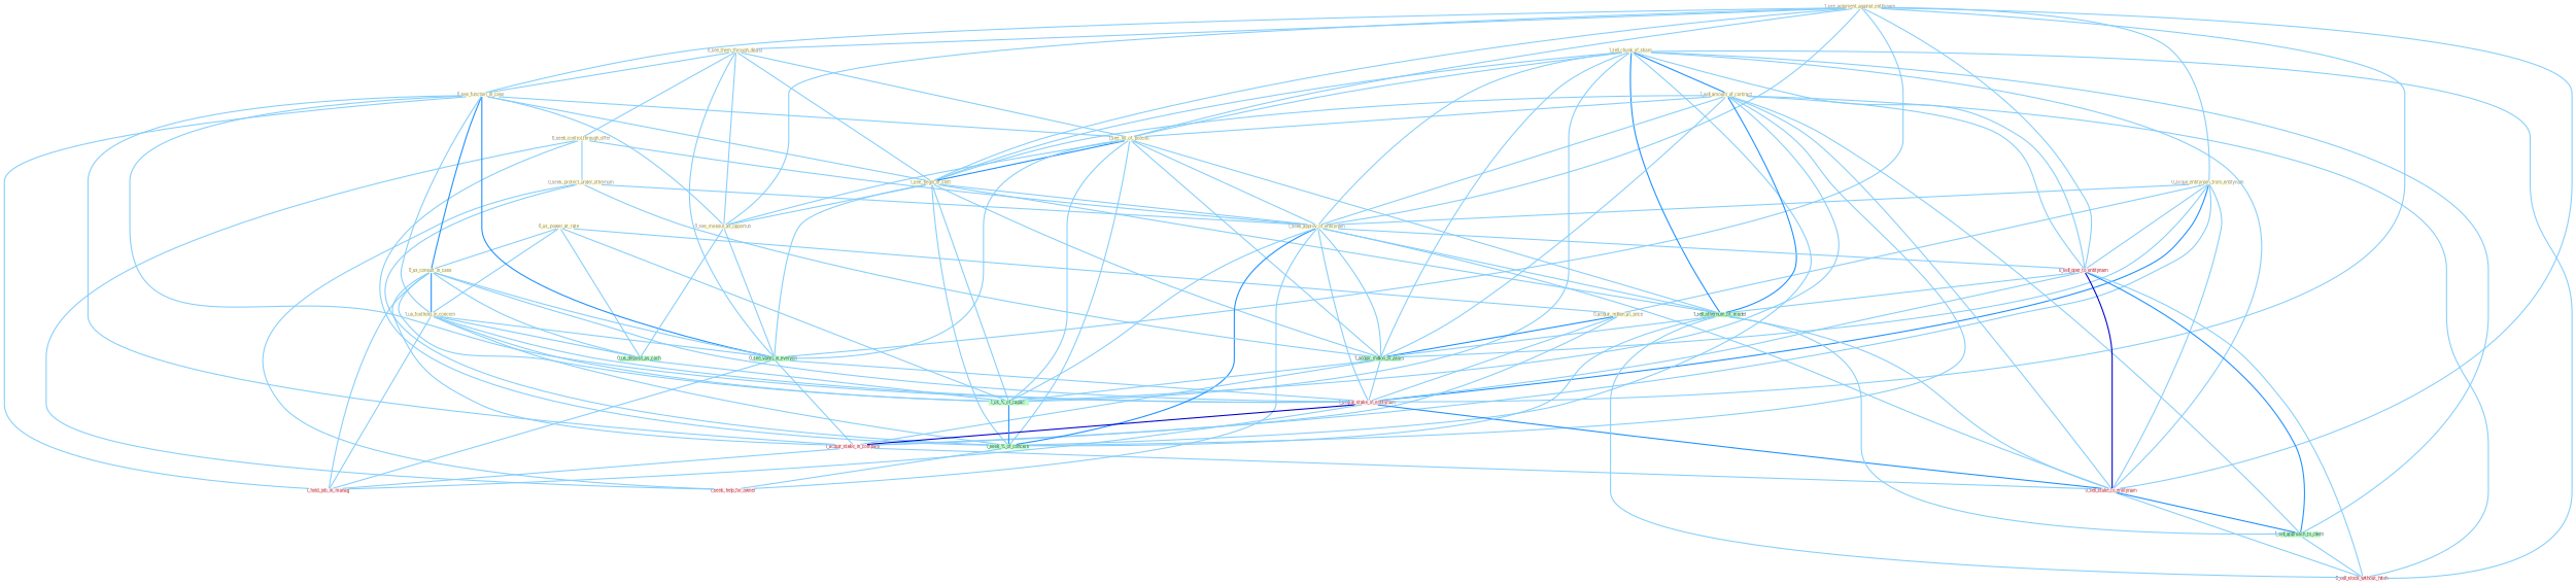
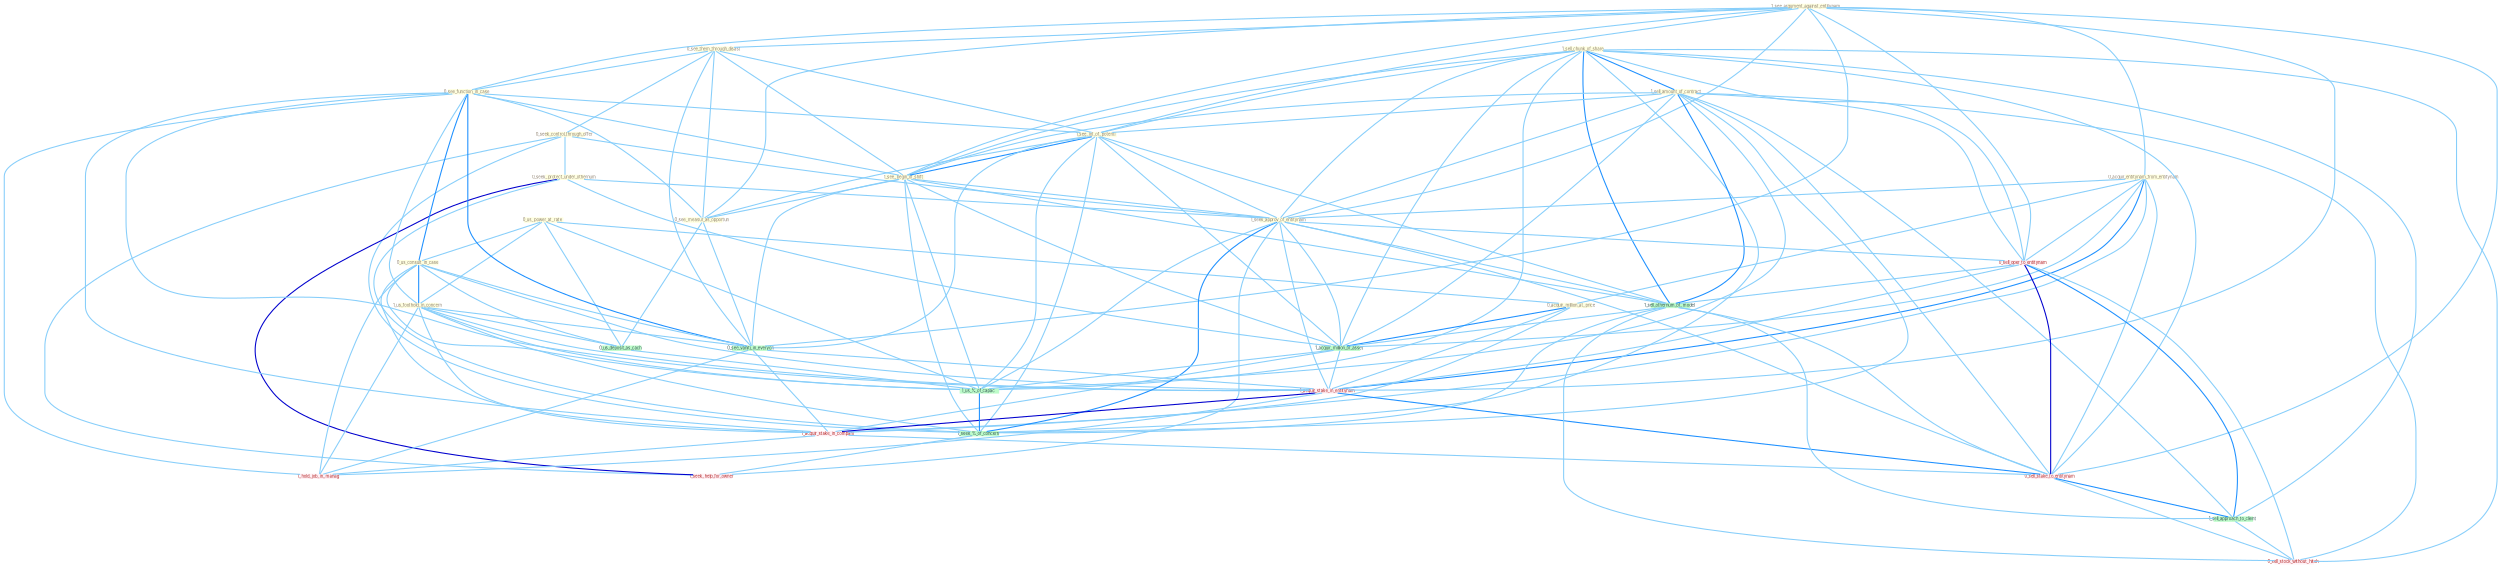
  graph {
    fontname=Inter
    node [color="#ffffe0" fixedsize=true fontcolor="#8b7d6b" fontname=Inter fontsize=4 shape=polygon style=filled]
    edge [color="#87cefa" fontname=Inter w=1]
    "1_see_argument_against_entitynam " [height=.06 width=.5]
    "0_see_them_through_disast " [height=.06 width=.5]
    "0_seek_control_through_offer " [height=.06 width=.5]
    "0_acquir_entitynam_from_entitynam " [height=.06 width=.5]
    "0_us_power_at_rate " [height=.06 width=.5]
    "1_sell_chunk_of_share " [height=.06 width=.5]
    "1_sell_amount_of_contract " [height=.06 width=.5]
    "0_acquir_million_at_price " [height=.06 width=.5]
    "0_seek_protect_under_othernum " [height=.06 width=.5]
    "0_see_function_in_case " [height=.06 width=.5]
    "0_us_consult_in_case " [height=.06 width=.5]
    "1_see_lot_of_potenti " [height=.06 width=.5]
    "1_see_begin_of_shift " [height=.06 width=.5]
    "1_us_foothold_in_concern " [height=.06 width=.5]
    "1_seek_approv_of_entitynam " [height=.06 width=.5]
    "0_see_measur_as_opportun " [height=.06 width=.5]
    "0_sell_oper_to_entitynam " [color="#fff0f5" fontcolor="#b22222" height=.06 width=.5]
    "1_acquir_stake_in_entitynam " [color="#fff0f5" fontcolor="#b22222" height=.06 width=.5]
    "1_acquir_stake_in_compani " [color="#fff0f5" fontcolor="#b22222" height=.06 width=.5]
    "0_sell_stake_to_entitynam " [color="#fff0f5" fontcolor="#b22222" height=.06 width=.5]
    "1_hold_job_in_manag " [color="#fff0f5" fontcolor="#b22222" height=.06 width=.5]
    "0_sell_stock_without_hitch " [color="#fff0f5" fontcolor="#b22222" height=.06 width=.5]
    "1_seek_help_for_owner " [color="#fff0f5" fontcolor="#b22222" height=.06 width=.5]
    "0_see_vaniti_in_everyon " [color="#BDFCC9" fontcolor="#2f4f4f" height=.06 width=.5]
    "1_seek_%_of_concern " [color="#BDFCC9" fontcolor="#2f4f4f" height=.06 width=.5]
    "1_acquir_million_of_asset " [color="#BDFCC9" fontcolor="#2f4f4f" height=.06 width=.5]
    "0_us_deposit_as_cach " [color="#BDFCC9" fontcolor="#2f4f4f" height=.06 width=.5]
    "1_us_%_of_capac " [color="#BDFCC9" fontcolor="#2f4f4f" height=.06 width=.5]
    "1_sell_othernum_of_model " [color="#BDFCC9" fontcolor="#2f4f4f" height=.06 width=.5]
    "1_sell_approach_to_client " [color="#BDFCC9" fontcolor="#2f4f4f" height=.06 width=.5]
    subgraph sub_1 {
      "1_see_argument_against_entitynam "
      "0_see_them_through_disast "
      "0_seek_control_through_offer "
      "0_acquir_entitynam_from_entitynam "
      "0_us_power_at_rate "
      "1_sell_chunk_of_share "
      "1_sell_amount_of_contract "
      "0_acquir_million_at_price "
      "0_seek_protect_under_othernum "
      "0_see_function_in_case "
      "0_us_consult_in_case "
      "1_see_lot_of_potenti "
      "1_see_begin_of_shift "
      "1_us_foothold_in_concern "
      "1_seek_approv_of_entitynam "
      "0_see_measur_as_opportun "
    }
    subgraph sub_2 {
      "0_sell_oper_to_entitynam "
      "1_acquir_stake_in_entitynam "
      "1_acquir_stake_in_compani "
      "0_sell_stake_to_entitynam "
      "1_hold_job_in_manag "
      "0_sell_stock_without_hitch "
      "1_seek_help_for_owner "
    }
    "1_see_argument_against_entitynam " -- "0_see_them_through_disast "
    "1_see_argument_against_entitynam " -- "0_acquir_entitynam_from_entitynam "
    "1_see_argument_against_entitynam " -- "0_see_function_in_case "
    "1_see_argument_against_entitynam " -- "1_see_lot_of_potenti "
    "1_see_argument_against_entitynam " -- "1_see_begin_of_shift "
    "1_see_argument_against_entitynam " -- "1_seek_approv_of_entitynam "
    "1_see_argument_against_entitynam " -- "0_see_measur_as_opportun "
    "1_see_argument_against_entitynam " -- "0_sell_oper_to_entitynam "
    "1_see_argument_against_entitynam " -- "1_acquir_stake_in_entitynam "
    "1_see_argument_against_entitynam " -- "0_sell_stake_to_entitynam "
    "1_see_argument_against_entitynam " -- "0_see_vaniti_in_everyon "
    "0_see_them_through_disast " -- "0_seek_control_through_offer "
    "0_see_them_through_disast " -- "0_see_function_in_case "
    "0_see_them_through_disast " -- "1_see_lot_of_potenti "
    "0_see_them_through_disast " -- "1_see_begin_of_shift "
    "0_see_them_through_disast " -- "0_see_measur_as_opportun "
    "0_see_them_through_disast " -- "0_see_vaniti_in_everyon "
    "0_seek_control_through_offer " -- "0_seek_protect_under_othernum "
    "0_seek_control_through_offer " -- "1_seek_approv_of_entitynam "
    "0_seek_control_through_offer " -- "1_seek_help_for_owner "
    "0_seek_control_through_offer " -- "1_seek_%_of_concern "
    "0_acquir_entitynam_from_entitynam " -- "0_acquir_million_at_price "
    "0_acquir_entitynam_from_entitynam " -- "1_seek_approv_of_entitynam "
    "0_acquir_entitynam_from_entitynam " -- "0_sell_oper_to_entitynam "
    "0_acquir_entitynam_from_entitynam " -- "1_acquir_stake_in_entitynam " [color="#1e90ff" w=2]
    "0_acquir_entitynam_from_entitynam " -- "1_acquir_stake_in_compani "
    "0_acquir_entitynam_from_entitynam " -- "0_sell_stake_to_entitynam "
    "0_acquir_entitynam_from_entitynam " -- "1_acquir_million_of_asset "
    "0_us_power_at_rate " -- "0_acquir_million_at_price "
    "0_us_power_at_rate " -- "0_us_consult_in_case "
    "0_us_power_at_rate " -- "1_us_foothold_in_concern "
    "0_us_power_at_rate " -- "0_us_deposit_as_cach "
    "0_us_power_at_rate " -- "1_us_%_of_capac "
    "1_sell_chunk_of_share " -- "1_sell_amount_of_contract " [color="#1e90ff" w=2]
    "1_sell_chunk_of_share " -- "1_see_lot_of_potenti "
    "1_sell_chunk_of_share " -- "1_see_begin_of_shift "
    "1_sell_chunk_of_share " -- "1_seek_approv_of_entitynam "
    "1_sell_chunk_of_share " -- "0_sell_oper_to_entitynam "
    "1_sell_chunk_of_share " -- "0_sell_stake_to_entitynam "
    "1_sell_chunk_of_share " -- "0_sell_stock_without_hitch "
    "1_sell_chunk_of_share " -- "1_seek_%_of_concern "
    "1_sell_chunk_of_share " -- "1_acquir_million_of_asset "
    "1_sell_chunk_of_share " -- "1_us_%_of_capac "
    "1_sell_chunk_of_share " -- "1_sell_othernum_of_model " [color="#1e90ff" w=2]
    "1_sell_chunk_of_share " -- "1_sell_approach_to_client "
    "1_sell_amount_of_contract " -- "1_see_lot_of_potenti "
    "1_sell_amount_of_contract " -- "1_see_begin_of_shift "
    "1_sell_amount_of_contract " -- "1_seek_approv_of_entitynam "
    "1_sell_amount_of_contract " -- "0_sell_oper_to_entitynam "
    "1_sell_amount_of_contract " -- "0_sell_stake_to_entitynam "
    "1_sell_amount_of_contract " -- "0_sell_stock_without_hitch "
    "1_sell_amount_of_contract " -- "1_seek_%_of_concern "
    "1_sell_amount_of_contract " -- "1_acquir_million_of_asset "
    "1_sell_amount_of_contract " -- "1_us_%_of_capac "
    "1_sell_amount_of_contract " -- "1_sell_othernum_of_model " [color="#1e90ff" w=2]
    "1_sell_amount_of_contract " -- "1_sell_approach_to_client "
    "0_acquir_million_at_price " -- "1_acquir_stake_in_entitynam "
    "0_acquir_million_at_price " -- "1_acquir_stake_in_compani "
    "0_acquir_million_at_price " -- "1_acquir_million_of_asset " [color="#1e90ff" w=2]
    "0_seek_protect_under_othernum " -- "1_seek_approv_of_entitynam "
-   "0_seek_protect_under_othernum " -- "1_seek_help_for_owner "
+   "0_seek_protect_under_othernum " -- "1_seek_help_for_owner " [color="#0000cd"]
    "0_seek_protect_under_othernum " -- "1_seek_%_of_concern "
    "0_see_function_in_case " -- "0_us_consult_in_case " [color="#1e90ff" w=2]
    "0_see_function_in_case " -- "1_see_lot_of_potenti "
    "0_see_function_in_case " -- "1_see_begin_of_shift "
    "0_see_function_in_case " -- "1_us_foothold_in_concern "
    "0_see_function_in_case " -- "0_see_measur_as_opportun "
    "0_see_function_in_case " -- "1_acquir_stake_in_entitynam "
    "0_see_function_in_case " -- "1_acquir_stake_in_compani "
    "0_see_function_in_case " -- "1_hold_job_in_manag "
    "0_see_function_in_case " -- "0_see_vaniti_in_everyon " [color="#1e90ff" w=2]
    "0_us_consult_in_case " -- "1_us_foothold_in_concern " [color="#1e90ff" w=2]
    "0_us_consult_in_case " -- "1_acquir_stake_in_entitynam "
    "0_us_consult_in_case " -- "1_acquir_stake_in_compani "
    "0_us_consult_in_case " -- "1_hold_job_in_manag "
    "0_us_consult_in_case " -- "0_see_vaniti_in_everyon "
    "0_us_consult_in_case " -- "0_us_deposit_as_cach "
    "0_us_consult_in_case " -- "1_us_%_of_capac "
    "1_see_lot_of_potenti " -- "1_see_begin_of_shift " [color="#1e90ff" w=2]
    "1_see_lot_of_potenti " -- "1_seek_approv_of_entitynam "
    "1_see_lot_of_potenti " -- "0_see_measur_as_opportun "
    "1_see_lot_of_potenti " -- "0_see_vaniti_in_everyon "
    "1_see_lot_of_potenti " -- "1_seek_%_of_concern "
    "1_see_lot_of_potenti " -- "1_acquir_million_of_asset "
    "1_see_lot_of_potenti " -- "1_us_%_of_capac "
    "1_see_lot_of_potenti " -- "1_sell_othernum_of_model "
    "1_see_begin_of_shift " -- "1_seek_approv_of_entitynam "
    "1_see_begin_of_shift " -- "0_see_measur_as_opportun "
    "1_see_begin_of_shift " -- "0_see_vaniti_in_everyon "
    "1_see_begin_of_shift " -- "1_seek_%_of_concern "
    "1_see_begin_of_shift " -- "1_acquir_million_of_asset "
    "1_see_begin_of_shift " -- "1_us_%_of_capac "
    "1_see_begin_of_shift " -- "1_sell_othernum_of_model "
    "1_us_foothold_in_concern " -- "1_acquir_stake_in_entitynam "
+   "1_us_foothold_in_concern " -- "1_acquir_stake_in_compani "
    "1_us_foothold_in_concern " -- "1_hold_job_in_manag "
    "1_us_foothold_in_concern " -- "0_see_vaniti_in_everyon "
    "1_us_foothold_in_concern " -- "1_seek_%_of_concern "
    "1_us_foothold_in_concern " -- "0_us_deposit_as_cach "
    "1_us_foothold_in_concern " -- "1_us_%_of_capac "
    "1_seek_approv_of_entitynam " -- "0_sell_oper_to_entitynam "
    "1_seek_approv_of_entitynam " -- "1_acquir_stake_in_entitynam "
    "1_seek_approv_of_entitynam " -- "0_sell_stake_to_entitynam "
    "1_seek_approv_of_entitynam " -- "1_seek_help_for_owner "
    "1_seek_approv_of_entitynam " -- "1_seek_%_of_concern " [color="#1e90ff" w=2]
    "1_seek_approv_of_entitynam " -- "1_acquir_million_of_asset "
    "1_seek_approv_of_entitynam " -- "1_us_%_of_capac "
    "1_seek_approv_of_entitynam " -- "1_sell_othernum_of_model "
    "0_see_measur_as_opportun " -- "0_see_vaniti_in_everyon "
    "0_see_measur_as_opportun " -- "0_us_deposit_as_cach "
    "0_sell_oper_to_entitynam " -- "1_acquir_stake_in_entitynam "
    "0_sell_oper_to_entitynam " -- "0_sell_stake_to_entitynam " [color="#0000cd" w=3]
    "0_sell_oper_to_entitynam " -- "0_sell_stock_without_hitch "
    "0_sell_oper_to_entitynam " -- "1_sell_othernum_of_model "
    "0_sell_oper_to_entitynam " -- "1_sell_approach_to_client " [color="#1e90ff" w=2]
    "1_acquir_stake_in_entitynam " -- "1_acquir_stake_in_compani " [color="#0000cd" w=3]
    "1_acquir_stake_in_entitynam " -- "0_sell_stake_to_entitynam " [color="#1e90ff" w=2]
    "1_acquir_stake_in_entitynam " -- "1_hold_job_in_manag "
    "1_acquir_stake_in_compani " -- "0_sell_stake_to_entitynam "
    "1_acquir_stake_in_compani " -- "1_hold_job_in_manag "
    "0_sell_stake_to_entitynam " -- "0_sell_stock_without_hitch "
    "0_sell_stake_to_entitynam " -- "1_sell_approach_to_client " [color="#1e90ff" w=2]
    "0_see_vaniti_in_everyon " -- "1_acquir_stake_in_entitynam "
    "0_see_vaniti_in_everyon " -- "1_acquir_stake_in_compani "
    "0_see_vaniti_in_everyon " -- "1_hold_job_in_manag "
    "1_seek_%_of_concern " -- "1_seek_help_for_owner "
    "1_acquir_million_of_asset " -- "0_seek_protect_under_othernum "
    "1_acquir_million_of_asset " -- "1_acquir_stake_in_entitynam "
    "1_acquir_million_of_asset " -- "1_acquir_stake_in_compani "
    "1_acquir_million_of_asset " -- "1_us_%_of_capac "
    "0_us_deposit_as_cach " -- "1_us_%_of_capac "
    "1_us_%_of_capac " -- "1_seek_%_of_concern " [color="#1e90ff" w=2]
    "1_sell_othernum_of_model " -- "0_sell_stake_to_entitynam "
    "1_sell_othernum_of_model " -- "0_sell_stock_without_hitch "
    "1_sell_othernum_of_model " -- "1_seek_%_of_concern "
    "1_sell_othernum_of_model " -- "1_acquir_million_of_asset "
    "1_sell_othernum_of_model " -- "1_sell_approach_to_client "
    "1_sell_approach_to_client " -- "0_sell_stock_without_hitch "
  }
